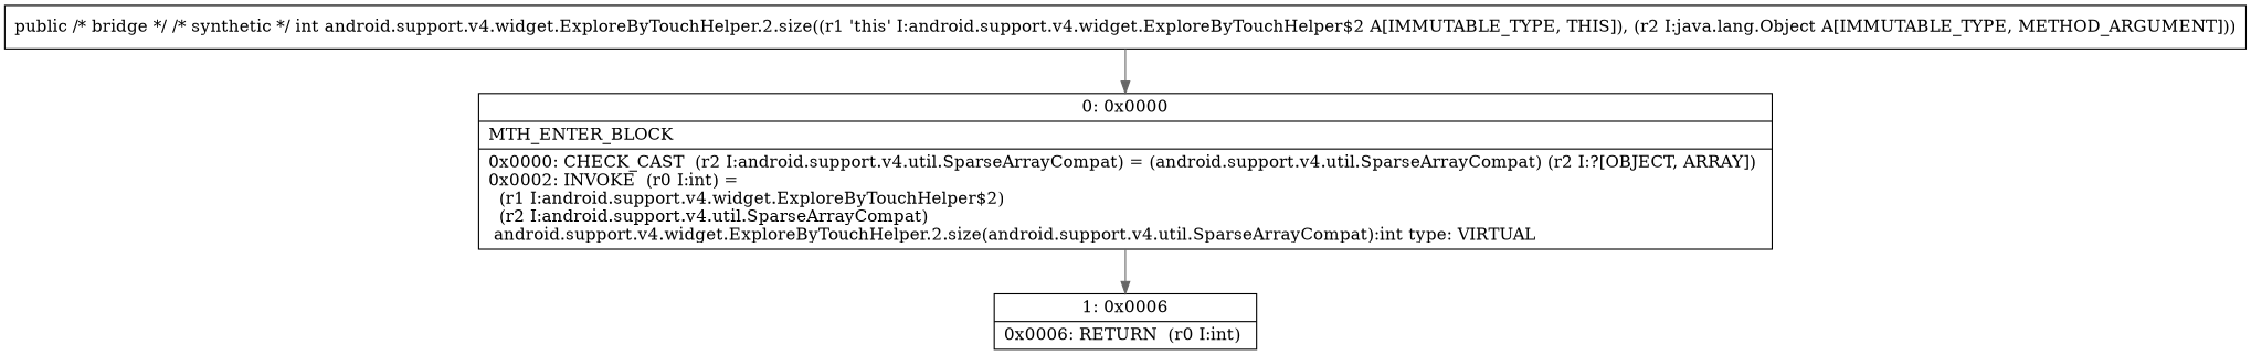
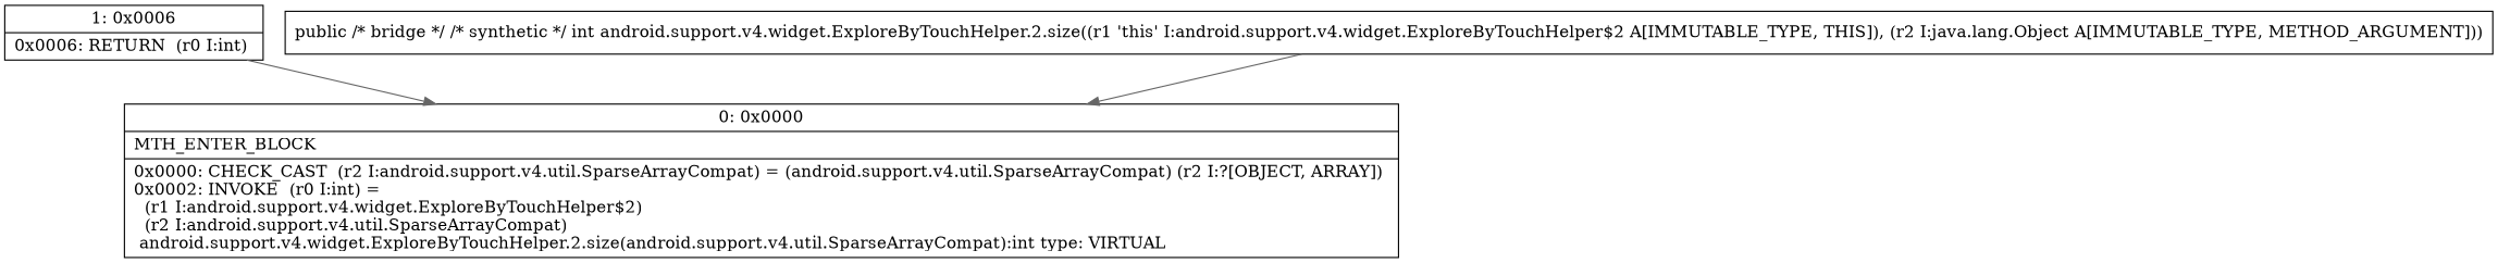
  digraph {
    node [shape=record]
    edge [color=gray40]
    n1 [label="{0\:\ 0x0000|MTH_ENTER_BLOCK\l|0x0000: CHECK_CAST  (r2 I:android.support.v4.util.SparseArrayCompat) = (android.support.v4.util.SparseArrayCompat) (r2 I:?[OBJECT, ARRAY]) \l0x0002: INVOKE  (r0 I:int) = \l  (r1 I:android.support.v4.widget.ExploreByTouchHelper$2)\l  (r2 I:android.support.v4.util.SparseArrayCompat)\l android.support.v4.widget.ExploreByTouchHelper.2.size(android.support.v4.util.SparseArrayCompat):int type: VIRTUAL \l}"]
    n2 [label="{1\:\ 0x0006|0x0006: RETURN  (r0 I:int) \l}"]
    n3 [label="{public \/* bridge *\/ \/* synthetic *\/ int android.support.v4.widget.ExploreByTouchHelper.2.size((r1 'this' I:android.support.v4.widget.ExploreByTouchHelper$2 A[IMMUTABLE_TYPE, THIS]), (r2 I:java.lang.Object A[IMMUTABLE_TYPE, METHOD_ARGUMENT])) }"]
-   n1 -> n2
+   n2 -> n1
    n3 -> n1
  }
